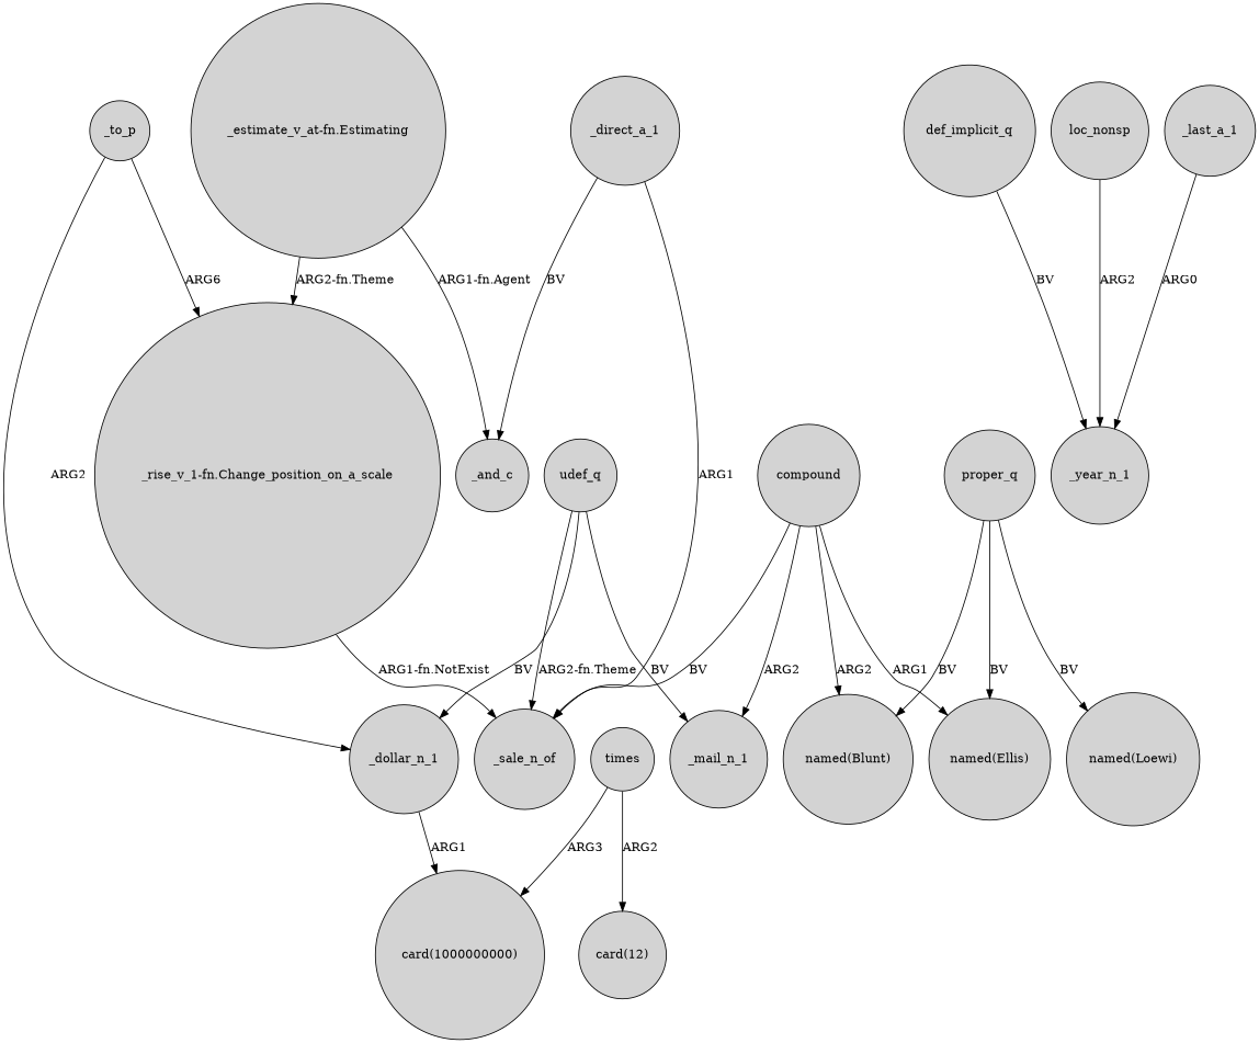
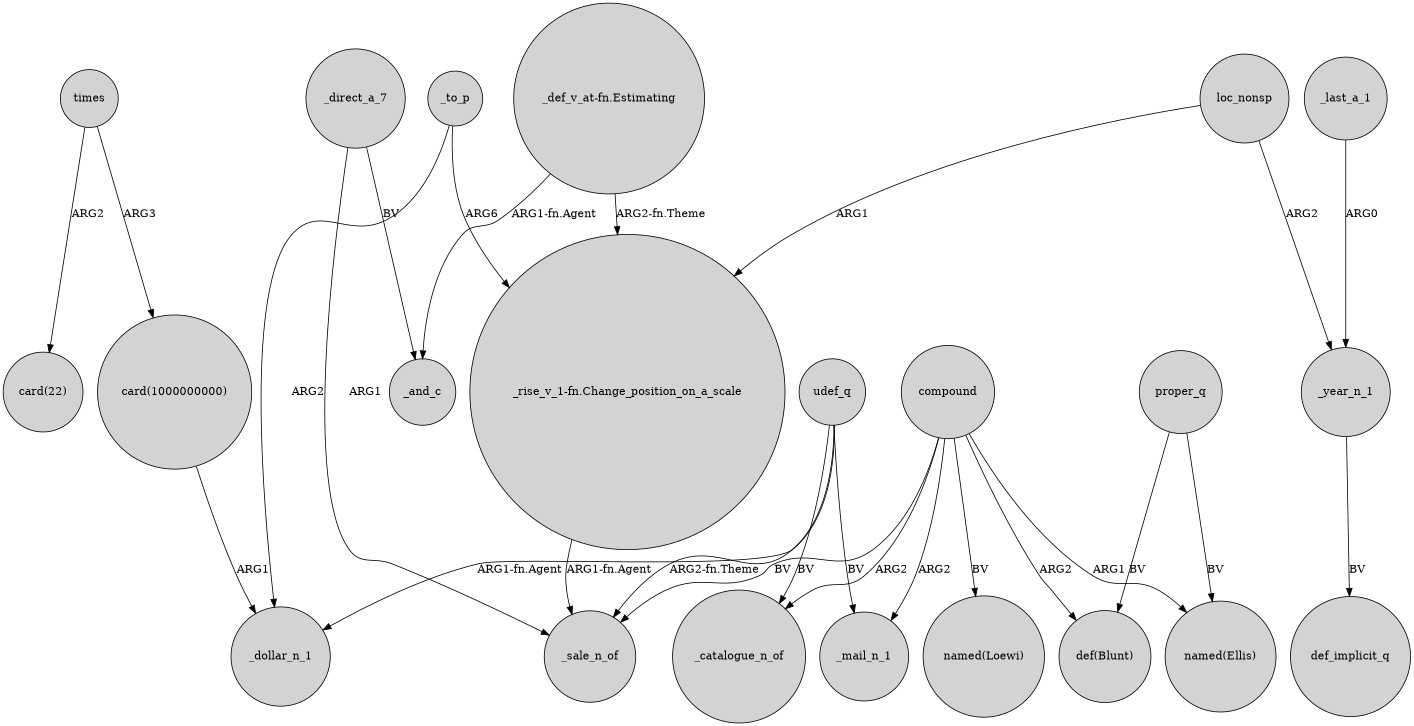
  digraph {
    node [shape=circle style=filled]
    _to_p
    _dollar_n_1
    "_rise_v_1-fn.Change_position_on_a_scale"
    _sale_n_of
    def_implicit_q
    _year_n_1
-   "_estimate_v_at-fn.Estimating"
+   "_estimate_v_at-fn.Estimating" [label="_def_v_at-fn.Estimating"]
    _and_c
    udef_q
+   _catalogue_n_of
    _mail_n_1
-   _direct_a_1
+   _direct_a_1 [label=_direct_a_7]
    proper_q
    "named(Loewi)"
    "named(Ellis)"
-   "named(Blunt)"
+   "named(Blunt)" [label="def(Blunt)"]
    times
    "card(1000000000)"
-   "card(12)"
+   "card(12)" [label="card(22)"]
    compound
    loc_nonsp
    _last_a_1
    _to_p -> _dollar_n_1 [label=ARG2]
    _to_p -> "_rise_v_1-fn.Change_position_on_a_scale" [label=ARG6]
-   "_rise_v_1-fn.Change_position_on_a_scale" -> _sale_n_of [label="ARG1-fn.NotExist"]
-   def_implicit_q -> _year_n_1 [label=BV]
+   "_rise_v_1-fn.Change_position_on_a_scale" -> _sale_n_of [label="ARG1-fn.Agent"]
+   _year_n_1 -> def_implicit_q [label=BV]
    "_estimate_v_at-fn.Estimating" -> "_rise_v_1-fn.Change_position_on_a_scale" [label="ARG2-fn.Theme"]
    "_estimate_v_at-fn.Estimating" -> _and_c [label="ARG1-fn.Agent"]
-   udef_q -> _dollar_n_1 [label=BV]
+   udef_q -> _dollar_n_1 [label="ARG1-fn.Agent"]
    udef_q -> _sale_n_of [label="ARG2-fn.Theme"]
+   udef_q -> _catalogue_n_of [label=BV]
    udef_q -> _mail_n_1 [label=BV]
    _direct_a_1 -> _sale_n_of [label=ARG1]
    _direct_a_1 -> _and_c [label=BV]
-   proper_q -> "named(Loewi)" [label=BV]
+   compound -> "named(Loewi)" [label=BV]
    proper_q -> "named(Ellis)" [label=BV]
    proper_q -> "named(Blunt)" [label=BV]
    times -> "card(1000000000)" [label=ARG3]
    times -> "card(12)" [label=ARG2]
-   _dollar_n_1 -> "card(1000000000)" [label=ARG1]
+   "card(1000000000)" -> _dollar_n_1 [label=ARG1]
    compound -> _sale_n_of [label=BV]
+   compound -> _catalogue_n_of [label=ARG2]
    compound -> _mail_n_1 [label=ARG2]
    compound -> "named(Ellis)" [label=ARG1]
    compound -> "named(Blunt)" [label=ARG2]
+   loc_nonsp -> "_rise_v_1-fn.Change_position_on_a_scale" [label=ARG1]
    loc_nonsp -> _year_n_1 [label=ARG2]
    _last_a_1 -> _year_n_1 [label=ARG0]
  }
